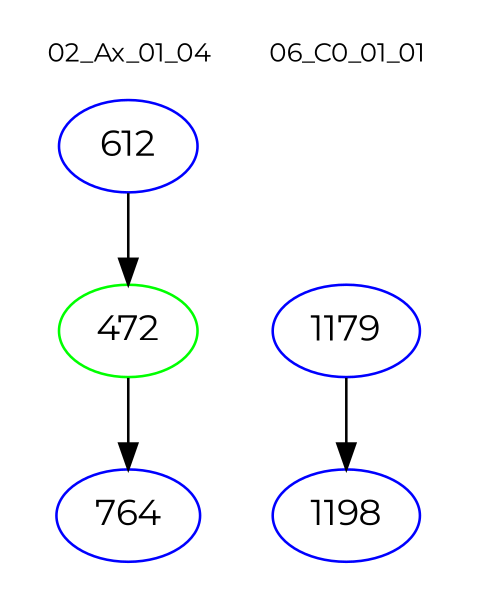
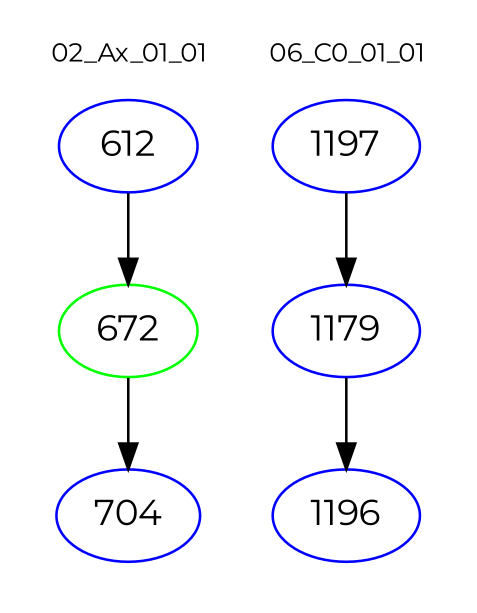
  digraph {
    fontname=Montserrat
    node [color=blue fontname=Montserrat]
    edge [color=black fontname=Montserrat]
    n1 [label=612]
-   n2 [color=green label=472]
-   n3 [label=764]
+   n2 [color=green label=672]
+   n3 [label=704]
+   n4 [label=1197]
    n5 [label=1179]
-   n6 [label=1198]
+   n6 [label=1196]
    subgraph cluster_1 {
      color=white
      fontsize=10
-     label="02_Ax_01_04"
+     label="02_Ax_01_01"
      n1
      n2
      n3
    }
    subgraph cluster_2 {
      color=white
      fontsize=10
      label="06_C0_01_01"
+     n4
      n5
      n6
    }
    n1 -> n2
    n2 -> n3
+   n4 -> n5
    n5 -> n6
  }
